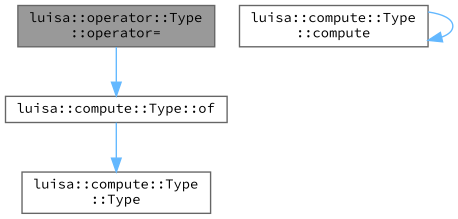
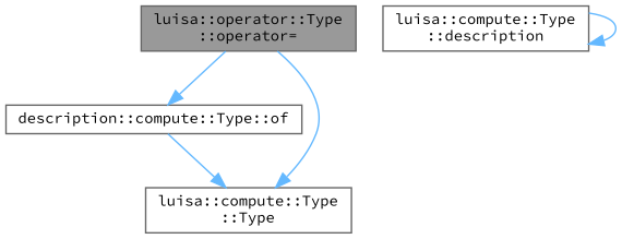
  digraph {
    fontname="Source Code Pro"
    rankdir=TB
    node [color=grey40 fillcolor=white fontname="Source Code Pro" fontsize=10 shape=box style=filled]
    edge [color=steelblue1 fontname="Source Code Pro" fontsize=10 labelfontname=Helvetica labelfontsize=10 style=solid]
    n1 [color=gray40 fillcolor=grey60 fontcolor=black height=0.2 label="luisa::operator::Type\l::operator=" width=0.4]
-   n2 [height=0.2 label="luisa::compute::Type::of" width=0.4]
+   n2 [height=0.2 label="description::compute::Type::of" width=0.4]
    n3 [height=0.2 label="luisa::compute::Type\l::Type" width=0.4]
-   n4 [height=0.2 label="luisa::compute::Type\l::compute" width=0.4]
+   n4 [height=0.2 label="luisa::compute::Type\l::description" width=0.4]
    n1 -> n2
+   n1 -> n3
    n2 -> n3
    n4 -> n4
  }
